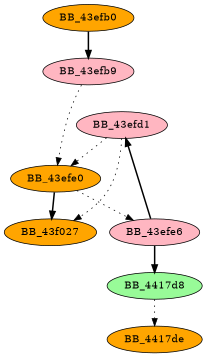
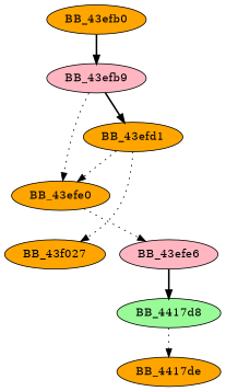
  digraph {
    node [fillcolor=orange style=filled]
    edge [style=dotted]
    BB_43efb9 [fillcolor=lightpink]
    BB_43efb0
-   BB_43efd1 [fillcolor=lightpink]
+   BB_43efd1
    BB_43efe0
    BB_43f027
    BB_43efe6 [fillcolor=lightpink]
    BB_4417d8 [fillcolor=palegreen]
    BB_4417de
-   BB_43efe6 -> BB_43efd1 [style=bold]
+   BB_43efb9 -> BB_43efd1 [style=bold]
    BB_43efb9 -> BB_43efe0
    BB_43efb0 -> BB_43efb9 [style=bold]
    BB_43efd1 -> BB_43efe0
    BB_43efd1 -> BB_43f027
-   BB_43efe0 -> BB_43f027 [style=bold]
    BB_43efe0 -> BB_43efe6
    BB_43efe6 -> BB_4417d8 [style=bold]
    BB_4417d8 -> BB_4417de
  }
